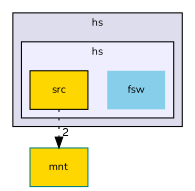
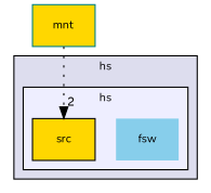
  digraph {
    compound=true
    fontname=Nunito
    node [fontname=Nunito fontsize=10 shape=box style=filled fillcolor=gold color=teal]
    n1 [label=fsw shape=plaintext fillcolor=skyblue]
    n2 [color=black label=src]
    n3 [label=mnt]
    subgraph cluster_1 {
      bgcolor="#ddddee"
      fontsize=10
      label=hs
      pencolor=black
      subgraph cluster_2 {
        bgcolor="#eeeeff"
        fontsize=10
        pencolor=black
        n1
        n2
      }
    }
-   n2 -> n3 [headlabel=2 labeldistance=1.5 labelfontname=FreeSans labelfontsize=10 color=black style=dotted fontname=Nunito]
+   n3 -> n2 [headlabel=2 labeldistance=1.5 labelfontname=FreeSans labelfontsize=10 color=black style=dotted fontname=Nunito]
  }
